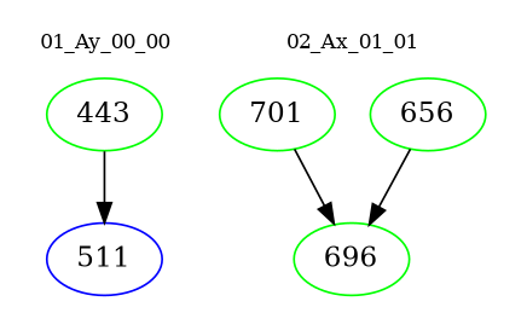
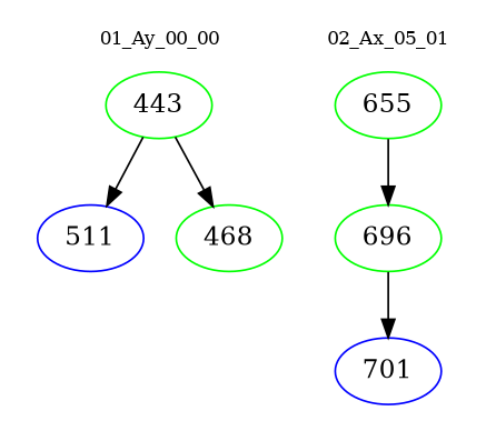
  digraph {
    node [color=green]
    edge [color=black]
    n1 [label=443]
    n2 [color=blue label=511]
+   n3 [label=468]
    n4 [label=696]
-   n5 [label=656]
-   n6 [label=701]
+   n5 [label=655]
+   n6 [color=blue label=701]
    subgraph cluster_1 {
      color=white
      fontsize=10
      label="01_Ay_00_00"
      n1
      n2
+     n3
    }
    subgraph cluster_2 {
      color=white
      fontsize=10
-     label="02_Ax_01_01"
+     label="02_Ax_05_01"
      n4
      n5
      n6
    }
    n1 -> n2
-   n6 -> n4
+   n1 -> n3
+   n4 -> n6
    n5 -> n4
  }
